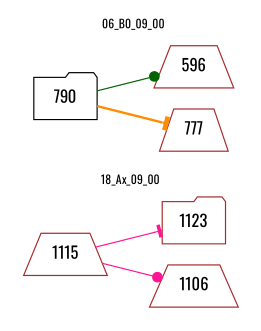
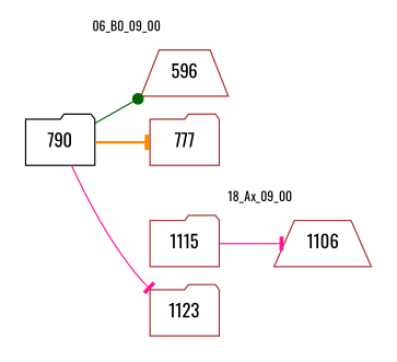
  digraph {
    fontname=Oswald
    rankdir=LR
    node [color=brown fontname=Oswald shape=trapezium]
    edge [arrowhead=dot color=deeppink fontname=Oswald style=solid]
-   n1 [label=1115]
+   n1 [label=1115 shape=folder]
    n2 [label=1106]
    n3 [label=1123 shape=folder]
    n4 [color=black label=790 shape=folder]
-   n5 [label=777]
+   n5 [label=777 shape=folder]
    n6 [label=596]
    subgraph cluster_1 {
      color=white
      fontsize=10
      label="18_Ax_09_00"
      n1
      n2
      n3
    }
    subgraph cluster_2 {
      color=white
      fontsize=10
      label="06_B0_09_00"
      n4
      n5
      n6
    }
-   n1 -> n2
-   n1 -> n3 [arrowhead=tee]
+   n1 -> n2 [arrowhead=tee]
+   n4 -> n3 [arrowhead=tee]
    n4 -> n5 [arrowhead=tee color=darkorange style=bold]
    n4 -> n6 [color=darkgreen]
  }
